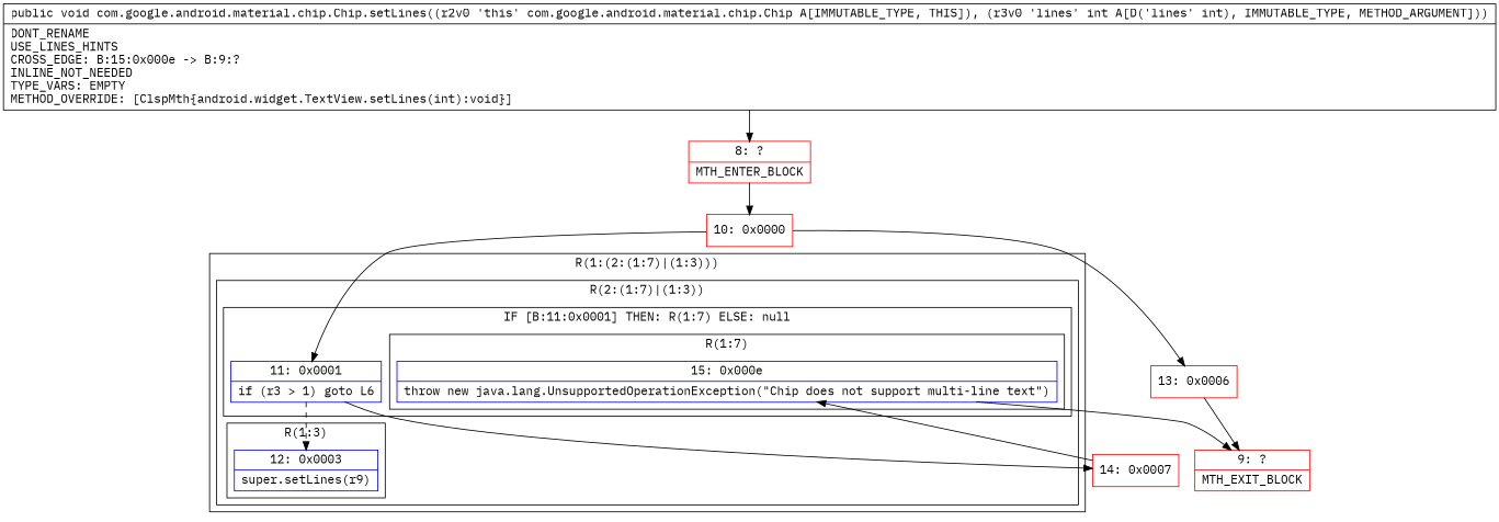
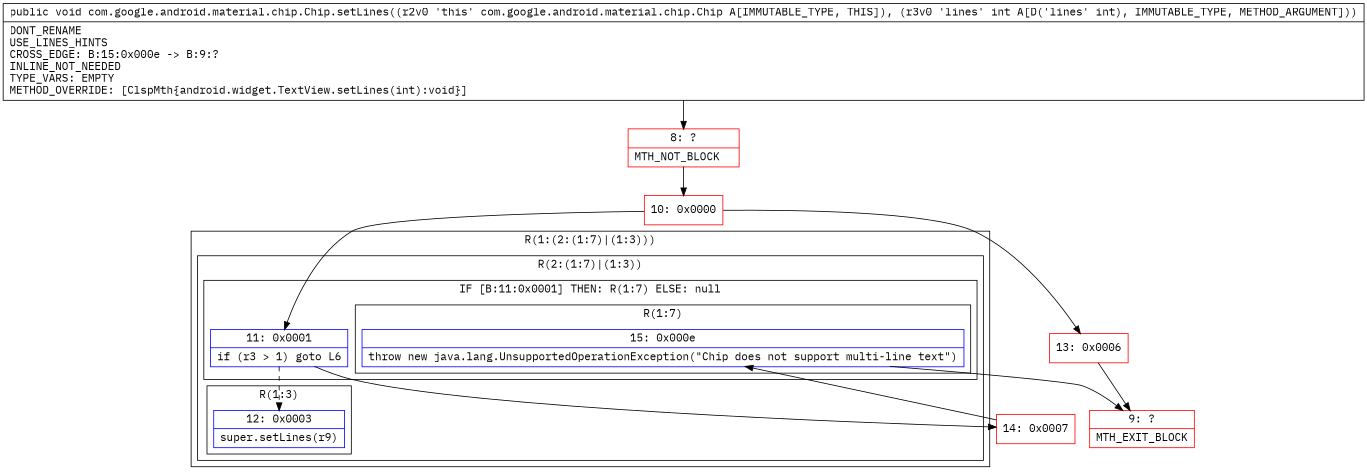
  digraph {
    fontname="IBM Plex Mono"
    node [color=red fontname="IBM Plex Mono" shape=record]
    edge [fontname="IBM Plex Mono"]
    n1 [color=blue label="{15\:\ 0x000e|throw new java.lang.UnsupportedOperationException(\"Chip does not support multi\-line text\")\l}"]
    n2 [color=blue label="{11\:\ 0x0001|if (r3 \> 1) goto L6\l}"]
    n3 [color=blue label="{12\:\ 0x0003|super.setLines(r9)\l}"]
    n4 [label="{9\:\ ?|MTH_EXIT_BLOCK\l}"]
    n5 [label="{14\:\ 0x0007}"]
    n6 [label="{13\:\ 0x0006}"]
-   n7 [label="{8\:\ ?|MTH_ENTER_BLOCK\l}"]
+   n7 [label="{8\:\ ?|MTH_NOT_BLOCK\l}"]
    n8 [label="{10\:\ 0x0000}"]
    n9 [label="{public void com.google.android.material.chip.Chip.setLines((r2v0 'this' com.google.android.material.chip.Chip A[IMMUTABLE_TYPE, THIS]), (r3v0 'lines' int A[D('lines' int), IMMUTABLE_TYPE, METHOD_ARGUMENT]))  | DONT_RENAME\lUSE_LINES_HINTS\lCROSS_EDGE: B:15:0x000e \-\> B:9:?\lINLINE_NOT_NEEDED\lTYPE_VARS: EMPTY\lMETHOD_OVERRIDE: [ClspMth\{android.widget.TextView.setLines(int):void\}]\l}" color=""]
    subgraph cluster_1 {
      label="R(1:(2:(1:7)|(1:3)))"
      subgraph cluster_2 {
        label="R(2:(1:7)|(1:3))"
        subgraph cluster_3 {
          label="IF [B:11:0x0001] THEN: R(1:7) ELSE: null"
          n2
          subgraph cluster_4 {
            label="R(1:7)"
            n1
          }
        }
        subgraph cluster_5 {
          label="R(1:3)"
          n3
        }
      }
    }
    n1 -> n4
    n2 -> n3 [style=dashed]
    n2 -> n5
    n5 -> n1
    n6 -> n4
    n7 -> n8
    n8 -> n2
    n8 -> n6
    n9 -> n7
  }
